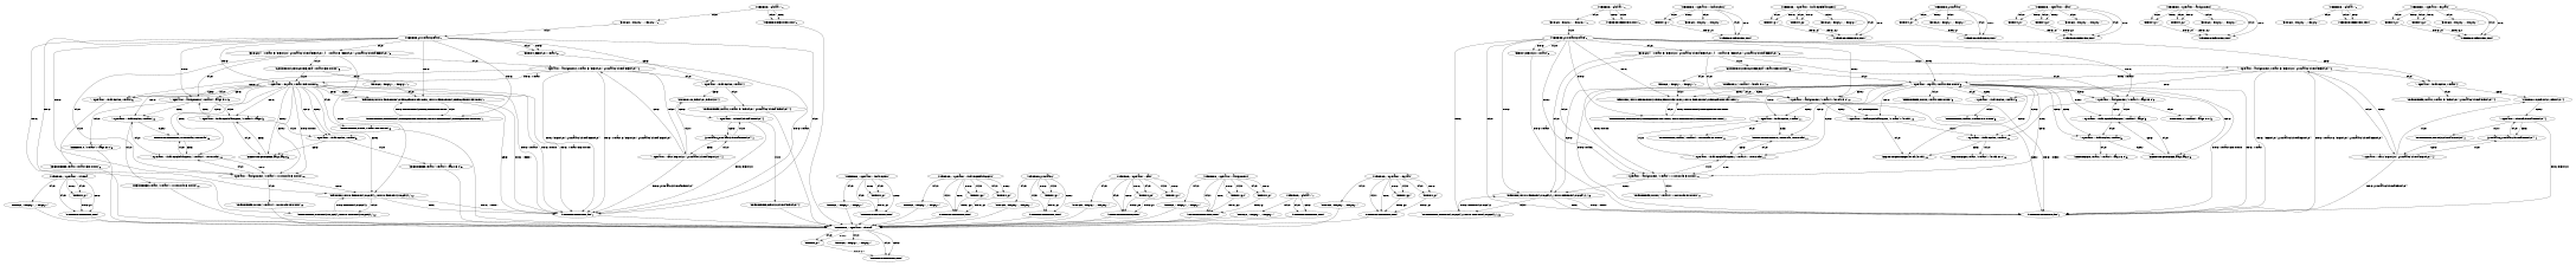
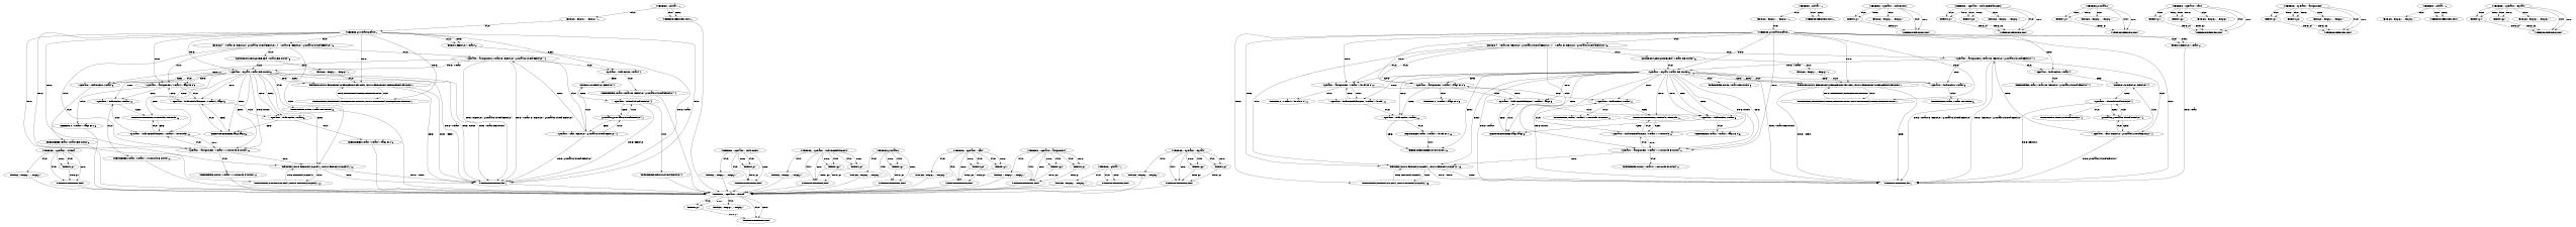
  digraph {
    n1 [label=<(METHOD,&lt;operator&gt;.sizeOf)>]
    n2 [label=<(PARAM,p1)>]
    n3 [label=<(BLOCK,&lt;empty&gt;,&lt;empty&gt;)>]
    n4 [label=<(METHOD_RETURN,ANY)>]
    n5 [label=<(METHOD,&lt;operator&gt;.sizeOf)>]
    n6 [label=<(PARAM,p1)>]
    n7 [label=<(BLOCK,&lt;empty&gt;,&lt;empty&gt;)>]
    n8 [label=<(METHOD_RETURN,ANY)>]
    n9 [label=<(METHOD,&lt;global&gt;)<SUB>1</SUB>>]
    n10 [label=<(BLOCK,&lt;empty&gt;,&lt;empty&gt;)<SUB>1</SUB>>]
    n11 [label=<(METHOD_RETURN,ANY)<SUB>1</SUB>>]
    n12 [label=<(METHOD,yr_re_ast_create)<SUB>1</SUB>>]
    n13 [label=<(PARAM,RE_AST** re_ast)<SUB>2</SUB>>]
    n14 [label=<(BLOCK,{   *re_ast = (RE_AST*) yr_malloc(sizeof(RE_AST...,{   *re_ast = (RE_AST*) yr_malloc(sizeof(RE_AST...)<SUB>3</SUB>>]
    n15 [label=<(&lt;operator&gt;.indirection,*re_ast)<SUB>4</SUB>>]
    n16 [label=<(&lt;operator&gt;.equals,*re_ast == NULL)<SUB>6</SUB>>]
    n17 [label=<(RETURN,return ERROR_INSUFFICIENT_MEMORY;,return ERROR_INSUFFICIENT_MEMORY;)<SUB>7</SUB>>]
    n18 [label=<(IDENTIFIER,ERROR_INSUFFICIENT_MEMORY,return ERROR_INSUFFICIENT_MEMORY;)<SUB>7</SUB>>]
    n19 [label=<(&lt;operator&gt;.assignment,(*re_ast)-&gt;flags = 0)<SUB>9</SUB>>]
    n20 [label=<(&lt;operator&gt;.assignment,(*re_ast)-&gt;root_node = NULL)<SUB>10</SUB>>]
    n21 [label=<(RETURN,return ERROR_SUCCESS;,return ERROR_SUCCESS;)<SUB>12</SUB>>]
    n22 [label=<(IDENTIFIER,ERROR_SUCCESS,return ERROR_SUCCESS;)<SUB>12</SUB>>]
    n23 [label=<(METHOD_RETURN,int)<SUB>1</SUB>>]
    n24 [label=<(&lt;operator&gt;.assignment,*re_ast = (RE_AST*) yr_malloc(sizeof(RE_AST)))<SUB>4</SUB>>]
    n25 [label=<(CONTROL_STRUCTURE,IF,if (*re_ast == NULL))<SUB>6</SUB>>]
    n26 [label=<(IDENTIFIER,re_ast,*re_ast = (RE_AST*) yr_malloc(sizeof(RE_AST)))<SUB>4</SUB>>]
    n27 [label=<(UNKNOWN,RE_AST*,RE_AST*)<SUB>4</SUB>>]
    n28 [label=<(&lt;operator&gt;.indirection,*re_ast)<SUB>6</SUB>>]
    n29 [label=<(IDENTIFIER,NULL,*re_ast == NULL)<SUB>6</SUB>>]
    n30 [label=<(&lt;operator&gt;.indirectFieldAccess,(*re_ast)-&gt;flags)<SUB>9</SUB>>]
    n31 [label=<(&lt;operator&gt;.indirection,*re_ast)<SUB>9</SUB>>]
    n32 [label=<(FIELD_IDENTIFIER,flags,flags)<SUB>9</SUB>>]
    n33 [label=<(&lt;operator&gt;.indirectFieldAccess,(*re_ast)-&gt;root_node)<SUB>10</SUB>>]
    n34 [label=<(&lt;operator&gt;.indirection,*re_ast)<SUB>10</SUB>>]
    n35 [label=<(FIELD_IDENTIFIER,root_node,root_node)<SUB>10</SUB>>]
    n36 [label=<(LITERAL,0,(*re_ast)-&gt;flags = 0)<SUB>9</SUB>>]
    n37 [label=<(IDENTIFIER,NULL,(*re_ast)-&gt;root_node = NULL)<SUB>10</SUB>>]
    n38 [label=<(&lt;operator&gt;.cast,(RE_AST*) yr_malloc(sizeof(RE_AST)))<SUB>4</SUB>>]
    n39 [label=<(BLOCK,&lt;empty&gt;,&lt;empty&gt;)<SUB>7</SUB>>]
    n40 [label=<(yr_malloc,yr_malloc(sizeof(RE_AST)))<SUB>4</SUB>>]
    n41 [label=<(IDENTIFIER,re_ast,*re_ast == NULL)<SUB>6</SUB>>]
    n42 [label=<(&lt;operator&gt;.sizeOf,sizeof(RE_AST))<SUB>4</SUB>>]
    n43 [label=<(IDENTIFIER,RE_AST,sizeof(RE_AST))<SUB>4</SUB>>]
    n44 [label=<(IDENTIFIER,re_ast,(*re_ast)-&gt;flags = 0)<SUB>9</SUB>>]
    n45 [label=<(IDENTIFIER,re_ast,(*re_ast)-&gt;root_node = NULL)<SUB>10</SUB>>]
    n46 [label=<(METHOD,&lt;operator&gt;.indirection)>]
    n47 [label=<(PARAM,p1)>]
    n48 [label=<(BLOCK,&lt;empty&gt;,&lt;empty&gt;)>]
    n49 [label=<(METHOD_RETURN,ANY)>]
    n50 [label=<(METHOD,&lt;operator&gt;.indirectFieldAccess)>]
    n51 [label=<(PARAM,p1)>]
    n52 [label=<(PARAM,p2)>]
    n53 [label=<(BLOCK,&lt;empty&gt;,&lt;empty&gt;)>]
    n54 [label=<(METHOD_RETURN,ANY)>]
    n55 [label=<(METHOD,yr_malloc)>]
    n56 [label=<(PARAM,p1)>]
    n57 [label=<(BLOCK,&lt;empty&gt;,&lt;empty&gt;)>]
    n58 [label=<(METHOD_RETURN,ANY)>]
    n59 [label=<(METHOD,&lt;operator&gt;.cast)>]
    n60 [label=<(PARAM,p1)>]
    n61 [label=<(PARAM,p2)>]
    n62 [label=<(BLOCK,&lt;empty&gt;,&lt;empty&gt;)>]
    n63 [label=<(METHOD_RETURN,ANY)>]
    n64 [label=<(METHOD,&lt;operator&gt;.assignment)>]
    n65 [label=<(PARAM,p1)>]
    n66 [label=<(PARAM,p2)>]
    n67 [label=<(BLOCK,&lt;empty&gt;,&lt;empty&gt;)>]
    n68 [label=<(METHOD_RETURN,ANY)>]
    n69 [label=<(METHOD,&lt;global&gt;)<SUB>1</SUB>>]
    n70 [label=<(BLOCK,&lt;empty&gt;,&lt;empty&gt;)>]
    n71 [label=<(METHOD_RETURN,ANY)>]
    n72 [label=<(METHOD,&lt;operator&gt;.equals)>]
    n73 [label=<(PARAM,p1)>]
    n74 [label=<(PARAM,p2)>]
    n75 [label=<(BLOCK,&lt;empty&gt;,&lt;empty&gt;)>]
    n76 [label=<(METHOD_RETURN,ANY)>]
    n77 [label=<(METHOD,&lt;global&gt;)<SUB>1</SUB>>]
    n78 [label=<(BLOCK,&lt;empty&gt;,&lt;empty&gt;)<SUB>1</SUB>>]
    n79 [label=<(METHOD_RETURN,ANY)<SUB>1</SUB>>]
    n80 [label=<(METHOD,yr_re_ast_create)<SUB>1</SUB>>]
    n81 [label=<(PARAM,RE_AST** re_ast)<SUB>2</SUB>>]
    n82 [label=<(BLOCK,{   *re_ast = (RE_AST*) yr_malloc(sizeof(RE_AST...,{   *re_ast = (RE_AST*) yr_malloc(sizeof(RE_AST...)<SUB>3</SUB>>]
    n83 [label=<(&lt;operator&gt;.indirection,*re_ast)<SUB>4</SUB>>]
    n84 [label=<(&lt;operator&gt;.equals,*re_ast == NULL)<SUB>6</SUB>>]
    n85 [label=<(RETURN,return ERROR_INSUFFICIENT_MEMORY;,return ERROR_INSUFFICIENT_MEMORY;)<SUB>7</SUB>>]
    n86 [label=<(IDENTIFIER,ERROR_INSUFFICIENT_MEMORY,return ERROR_INSUFFICIENT_MEMORY;)<SUB>7</SUB>>]
    n87 [label=<(&lt;operator&gt;.assignment,(*re_ast)-&gt;flags = 0)<SUB>9</SUB>>]
    n88 [label=<(&lt;operator&gt;.assignment,(*re_ast)-&gt;levels = 0)<SUB>10</SUB>>]
    n89 [label=<(&lt;operator&gt;.assignment,(*re_ast)-&gt;root_node = NULL)<SUB>11</SUB>>]
    n90 [label=<(RETURN,return ERROR_SUCCESS;,return ERROR_SUCCESS;)<SUB>13</SUB>>]
    n91 [label=<(IDENTIFIER,ERROR_SUCCESS,return ERROR_SUCCESS;)<SUB>13</SUB>>]
    n92 [label=<(METHOD_RETURN,int)<SUB>1</SUB>>]
    n93 [label=<(&lt;operator&gt;.assignment,*re_ast = (RE_AST*) yr_malloc(sizeof(RE_AST)))<SUB>4</SUB>>]
    n94 [label=<(CONTROL_STRUCTURE,IF,if (*re_ast == NULL))<SUB>6</SUB>>]
    n95 [label=<(IDENTIFIER,re_ast,*re_ast = (RE_AST*) yr_malloc(sizeof(RE_AST)))<SUB>4</SUB>>]
    n96 [label=<(UNKNOWN,RE_AST*,RE_AST*)<SUB>4</SUB>>]
    n97 [label=<(&lt;operator&gt;.indirection,*re_ast)<SUB>6</SUB>>]
    n98 [label=<(IDENTIFIER,NULL,*re_ast == NULL)<SUB>6</SUB>>]
    n99 [label=<(&lt;operator&gt;.indirectFieldAccess,(*re_ast)-&gt;flags)<SUB>9</SUB>>]
    n100 [label=<(&lt;operator&gt;.indirection,*re_ast)<SUB>9</SUB>>]
    n101 [label=<(FIELD_IDENTIFIER,flags,flags)<SUB>9</SUB>>]
    n102 [label=<(&lt;operator&gt;.indirectFieldAccess,(*re_ast)-&gt;levels)<SUB>10</SUB>>]
    n103 [label=<(&lt;operator&gt;.indirection,*re_ast)<SUB>10</SUB>>]
    n104 [label=<(FIELD_IDENTIFIER,levels,levels)<SUB>10</SUB>>]
    n105 [label=<(&lt;operator&gt;.indirectFieldAccess,(*re_ast)-&gt;root_node)<SUB>11</SUB>>]
    n106 [label=<(&lt;operator&gt;.indirection,*re_ast)<SUB>11</SUB>>]
    n107 [label=<(FIELD_IDENTIFIER,root_node,root_node)<SUB>11</SUB>>]
    n108 [label=<(LITERAL,0,(*re_ast)-&gt;flags = 0)<SUB>9</SUB>>]
    n109 [label=<(LITERAL,0,(*re_ast)-&gt;levels = 0)<SUB>10</SUB>>]
    n110 [label=<(IDENTIFIER,NULL,(*re_ast)-&gt;root_node = NULL)<SUB>11</SUB>>]
    n111 [label=<(&lt;operator&gt;.cast,(RE_AST*) yr_malloc(sizeof(RE_AST)))<SUB>4</SUB>>]
    n112 [label=<(BLOCK,&lt;empty&gt;,&lt;empty&gt;)<SUB>7</SUB>>]
    n113 [label=<(yr_malloc,yr_malloc(sizeof(RE_AST)))<SUB>4</SUB>>]
    n114 [label=<(IDENTIFIER,re_ast,*re_ast == NULL)<SUB>6</SUB>>]
    n115 [label=<(&lt;operator&gt;.sizeOf,sizeof(RE_AST))<SUB>4</SUB>>]
    n116 [label=<(IDENTIFIER,RE_AST,sizeof(RE_AST))<SUB>4</SUB>>]
    n117 [label=<(IDENTIFIER,re_ast,(*re_ast)-&gt;flags = 0)<SUB>9</SUB>>]
    n118 [label=<(IDENTIFIER,re_ast,(*re_ast)-&gt;levels = 0)<SUB>10</SUB>>]
    n119 [label=<(IDENTIFIER,re_ast,(*re_ast)-&gt;root_node = NULL)<SUB>11</SUB>>]
    n120 [label=<(METHOD,&lt;operator&gt;.indirection)>]
    n121 [label=<(PARAM,p1)>]
    n122 [label=<(BLOCK,&lt;empty&gt;,&lt;empty&gt;)>]
    n123 [label=<(METHOD_RETURN,ANY)>]
    n124 [label=<(METHOD,&lt;operator&gt;.indirectFieldAccess)>]
    n125 [label=<(PARAM,p1)>]
    n126 [label=<(PARAM,p2)>]
    n127 [label=<(BLOCK,&lt;empty&gt;,&lt;empty&gt;)>]
    n128 [label=<(METHOD_RETURN,ANY)>]
    n129 [label=<(METHOD,yr_malloc)>]
    n130 [label=<(PARAM,p1)>]
    n131 [label=<(BLOCK,&lt;empty&gt;,&lt;empty&gt;)>]
    n132 [label=<(METHOD_RETURN,ANY)>]
    n133 [label=<(METHOD,&lt;operator&gt;.cast)>]
    n134 [label=<(PARAM,p1)>]
    n135 [label=<(PARAM,p2)>]
    n136 [label=<(BLOCK,&lt;empty&gt;,&lt;empty&gt;)>]
    n137 [label=<(METHOD_RETURN,ANY)>]
    n138 [label=<(METHOD,&lt;operator&gt;.assignment)>]
    n139 [label=<(PARAM,p1)>]
    n140 [label=<(PARAM,p2)>]
    n141 [label=<(BLOCK,&lt;empty&gt;,&lt;empty&gt;)>]
    n142 [label=<(METHOD_RETURN,ANY)>]
    n143 [label=<(METHOD,&lt;global&gt;)<SUB>1</SUB>>]
    n144 [label=<(BLOCK,&lt;empty&gt;,&lt;empty&gt;)>]
    n145 [label=<(METHOD_RETURN,ANY)>]
    n146 [label=<(METHOD,&lt;operator&gt;.equals)>]
    n147 [label=<(PARAM,p1)>]
    n148 [label=<(PARAM,p2)>]
    n149 [label=<(BLOCK,&lt;empty&gt;,&lt;empty&gt;)>]
    n150 [label=<(METHOD_RETURN,ANY)>]
    n1 -> n2 [label="AST: "]
    n1 -> n2 [label="DDG: "]
    n1 -> n3 [label="AST: "]
    n1 -> n4 [label="AST: "]
    n1 -> n4 [label="CFG: "]
    n2 -> n4 [label="DDG: p1"]
    n3 -> n5
    n4 -> n5
    n5 -> n6 [label="AST: "]
    n5 -> n6 [label="DDG: "]
    n5 -> n7 [label="AST: "]
    n5 -> n8 [label="AST: "]
    n5 -> n8 [label="CFG: "]
    n6 -> n8 [label="DDG: p1"]
    n9 -> n10 [label="AST: "]
    n9 -> n11 [label="AST: "]
    n9 -> n11 [label="CFG: "]
    n10 -> n12 [label="AST: "]
    n11 -> n5
    n12 -> n13 [label="AST: "]
    n12 -> n13 [label="DDG: "]
    n12 -> n14 [label="AST: "]
    n12 -> n15 [label="CFG: "]
    n12 -> n16 [label="DDG: "]
    n12 -> n17 [label="DDG: "]
    n12 -> n18 [label="DDG: "]
    n12 -> n19 [label="DDG: "]
    n12 -> n20 [label="DDG: "]
    n12 -> n21 [label="DDG: "]
    n12 -> n22 [label="DDG: "]
    n12 -> n23 [label="AST: "]
    n13 -> n23 [label="DDG: re_ast"]
    n14 -> n19 [label="AST: "]
    n14 -> n20 [label="AST: "]
    n14 -> n21 [label="AST: "]
    n14 -> n24 [label="AST: "]
    n14 -> n25 [label="AST: "]
    n15 -> n26 [label="AST: "]
    n15 -> n27 [label="CFG: "]
    n16 -> n17 [label="CFG: "]
    n16 -> n17 [label="CDG: "]
    n16 -> n19 [label="CDG: "]
    n16 -> n20 [label="DDG: NULL"]
    n16 -> n20 [label="CDG: "]
    n16 -> n21 [label="CDG: "]
    n16 -> n23 [label="DDG: *re_ast"]
    n16 -> n23 [label="DDG: NULL"]
    n16 -> n23 [label="DDG: *re_ast == NULL"]
    n16 -> n28 [label="AST: "]
    n16 -> n29 [label="AST: "]
    n16 -> n30 [label="CDG: "]
    n16 -> n31 [label="CFG: "]
    n16 -> n31 [label="CDG: "]
    n16 -> n32 [label="CDG: "]
    n16 -> n33 [label="CDG: "]
    n16 -> n34 [label="CDG: "]
    n16 -> n35 [label="CDG: "]
    n17 -> n18 [label="AST: "]
    n17 -> n23 [label="CFG: "]
    n17 -> n23 [label="DDG: &lt;RET&gt;"]
    n18 -> n17 [label="DDG: ERROR_INSUFFICIENT_MEMORY"]
    n19 -> n30 [label="AST: "]
    n19 -> n34 [label="CFG: "]
    n19 -> n36 [label="AST: "]
    n20 -> n21 [label="CFG: "]
    n20 -> n33 [label="AST: "]
    n20 -> n37 [label="AST: "]
    n21 -> n22 [label="AST: "]
    n21 -> n23 [label="CFG: "]
    n21 -> n23 [label="DDG: &lt;RET&gt;"]
    n22 -> n21 [label="DDG: ERROR_SUCCESS"]
    n23 -> n5
    n24 -> n15 [label="AST: "]
    n24 -> n16 [label="DDG: *re_ast"]
    n24 -> n23 [label="DDG: (RE_AST*) yr_malloc(sizeof(RE_AST))"]
    n24 -> n23 [label="DDG: *re_ast = (RE_AST*) yr_malloc(sizeof(RE_AST))"]
    n24 -> n28 [label="CFG: "]
    n24 -> n38 [label="AST: "]
    n25 -> n16 [label="AST: "]
    n25 -> n39 [label="AST: "]
    n26 -> n5
    n27 -> n42 [label="CFG: "]
    n28 -> n16 [label="CFG: "]
    n28 -> n41 [label="AST: "]
    n29 -> n5
    n30 -> n19 [label="CFG: "]
    n30 -> n31 [label="AST: "]
    n30 -> n32 [label="AST: "]
    n31 -> n32 [label="CFG: "]
    n31 -> n44 [label="AST: "]
    n32 -> n30 [label="CFG: "]
    n33 -> n20 [label="CFG: "]
    n33 -> n34 [label="AST: "]
    n33 -> n35 [label="AST: "]
    n34 -> n35 [label="CFG: "]
    n34 -> n45 [label="AST: "]
    n35 -> n33 [label="CFG: "]
    n36 -> n5
    n37 -> n5
    n38 -> n23 [label="DDG: yr_malloc(sizeof(RE_AST))"]
    n38 -> n24 [label="CFG: "]
    n38 -> n27 [label="AST: "]
    n38 -> n40 [label="AST: "]
    n39 -> n17 [label="AST: "]
    n40 -> n38 [label="CFG: "]
    n40 -> n42 [label="AST: "]
    n41 -> n5
    n42 -> n23 [label="DDG: RE_AST"]
    n42 -> n40 [label="CFG: "]
    n42 -> n43 [label="AST: "]
    n43 -> n5
    n44 -> n5
    n45 -> n5
    n46 -> n47 [label="AST: "]
    n46 -> n47 [label="DDG: "]
    n46 -> n48 [label="AST: "]
    n46 -> n49 [label="AST: "]
    n46 -> n49 [label="CFG: "]
    n47 -> n49 [label="DDG: p1"]
    n48 -> n5
    n49 -> n5
    n50 -> n51 [label="AST: "]
    n50 -> n51 [label="DDG: "]
    n50 -> n52 [label="AST: "]
    n50 -> n52 [label="DDG: "]
    n50 -> n53 [label="AST: "]
    n50 -> n54 [label="AST: "]
    n50 -> n54 [label="CFG: "]
    n51 -> n54 [label="DDG: p1"]
    n52 -> n54 [label="DDG: p2"]
    n53 -> n5
    n54 -> n5
    n55 -> n56 [label="AST: "]
    n55 -> n56 [label="DDG: "]
    n55 -> n57 [label="AST: "]
    n55 -> n58 [label="AST: "]
    n55 -> n58 [label="CFG: "]
    n56 -> n58 [label="DDG: p1"]
    n57 -> n5
    n58 -> n5
    n59 -> n60 [label="AST: "]
    n59 -> n60 [label="DDG: "]
    n59 -> n61 [label="AST: "]
    n59 -> n61 [label="DDG: "]
    n59 -> n62 [label="AST: "]
    n59 -> n63 [label="AST: "]
    n59 -> n63 [label="CFG: "]
    n60 -> n63 [label="DDG: p1"]
    n61 -> n63 [label="DDG: p2"]
    n62 -> n5
    n63 -> n5
    n64 -> n65 [label="AST: "]
    n64 -> n65 [label="DDG: "]
    n64 -> n66 [label="AST: "]
    n64 -> n66 [label="DDG: "]
    n64 -> n67 [label="AST: "]
    n64 -> n68 [label="AST: "]
    n64 -> n68 [label="CFG: "]
    n65 -> n68 [label="DDG: p1"]
    n66 -> n68 [label="DDG: p2"]
    n67 -> n5
    n68 -> n5
    n69 -> n70 [label="AST: "]
    n69 -> n71 [label="AST: "]
    n69 -> n71 [label="CFG: "]
    n70 -> n5
    n71 -> n5
    n72 -> n73 [label="AST: "]
    n72 -> n73 [label="DDG: "]
    n72 -> n74 [label="AST: "]
    n72 -> n74 [label="DDG: "]
    n72 -> n75 [label="AST: "]
    n72 -> n76 [label="AST: "]
    n72 -> n76 [label="CFG: "]
    n73 -> n76 [label="DDG: p1"]
    n74 -> n76 [label="DDG: p2"]
    n75 -> n5
    n76 -> n5
    n77 -> n78 [label="AST: "]
    n77 -> n79 [label="AST: "]
    n77 -> n79 [label="CFG: "]
    n78 -> n80 [label="AST: "]
    n80 -> n81 [label="AST: "]
    n80 -> n81 [label="DDG: "]
    n80 -> n82 [label="AST: "]
    n80 -> n83 [label="CFG: "]
    n80 -> n84 [label="DDG: "]
    n80 -> n85 [label="DDG: "]
    n80 -> n86 [label="DDG: "]
    n80 -> n87 [label="DDG: "]
    n80 -> n88 [label="DDG: "]
    n80 -> n89 [label="DDG: "]
    n80 -> n90 [label="DDG: "]
    n80 -> n91 [label="DDG: "]
    n80 -> n92 [label="AST: "]
    n81 -> n92 [label="DDG: re_ast"]
    n82 -> n87 [label="AST: "]
    n82 -> n88 [label="AST: "]
    n82 -> n89 [label="AST: "]
    n82 -> n90 [label="AST: "]
    n82 -> n93 [label="AST: "]
    n82 -> n94 [label="AST: "]
    n83 -> n95 [label="AST: "]
    n83 -> n96 [label="CFG: "]
    n84 -> n85 [label="CFG: "]
    n84 -> n85 [label="CDG: "]
    n84 -> n87 [label="CDG: "]
    n84 -> n88 [label="CDG: "]
    n84 -> n89 [label="DDG: NULL"]
    n84 -> n89 [label="CDG: "]
    n84 -> n90 [label="CDG: "]
    n84 -> n92 [label="DDG: *re_ast"]
    n84 -> n92 [label="DDG: NULL"]
    n84 -> n92 [label="DDG: *re_ast == NULL"]
    n84 -> n97 [label="AST: "]
    n84 -> n98 [label="AST: "]
    n84 -> n99 [label="CDG: "]
    n84 -> n100 [label="CFG: "]
    n84 -> n100 [label="CDG: "]
    n84 -> n101 [label="CDG: "]
    n84 -> n102 [label="CDG: "]
    n84 -> n103 [label="CDG: "]
    n84 -> n104 [label="CDG: "]
    n84 -> n105 [label="CDG: "]
    n84 -> n106 [label="CDG: "]
    n84 -> n107 [label="CDG: "]
    n85 -> n86 [label="AST: "]
    n85 -> n92 [label="CFG: "]
    n85 -> n92 [label="DDG: &lt;RET&gt;"]
    n86 -> n85 [label="DDG: ERROR_INSUFFICIENT_MEMORY"]
    n87 -> n99 [label="AST: "]
    n87 -> n103 [label="CFG: "]
    n87 -> n108 [label="AST: "]
-   n88 -> n102 [label="INSUFFICIENT: "]
+   n88 -> n102 [label="AST: "]
    n88 -> n106 [label="CFG: "]
-   n109 -> n88 [label="AST: "]
+   n88 -> n109 [label="AST: "]
    n89 -> n90 [label="CFG: "]
    n89 -> n105 [label="AST: "]
    n89 -> n110 [label="AST: "]
    n90 -> n91 [label="AST: "]
    n90 -> n92 [label="CFG: "]
    n90 -> n92 [label="DDG: &lt;RET&gt;"]
    n91 -> n90 [label="DDG: ERROR_SUCCESS"]
    n93 -> n83 [label="AST: "]
    n93 -> n84 [label="DDG: *re_ast"]
    n93 -> n92 [label="DDG: (RE_AST*) yr_malloc(sizeof(RE_AST))"]
    n93 -> n92 [label="DDG: *re_ast = (RE_AST*) yr_malloc(sizeof(RE_AST))"]
    n93 -> n97 [label="CFG: "]
    n93 -> n111 [label="AST: "]
    n94 -> n84 [label="AST: "]
    n94 -> n112 [label="AST: "]
    n96 -> n115 [label="CFG: "]
    n97 -> n84 [label="CFG: "]
    n97 -> n114 [label="AST: "]
    n99 -> n87 [label="CFG: "]
    n99 -> n100 [label="AST: "]
    n99 -> n101 [label="AST: "]
    n100 -> n101 [label="CFG: "]
    n100 -> n117 [label="AST: "]
    n101 -> n99 [label="CFG: "]
    n102 -> n88 [label="CFG: "]
    n102 -> n103 [label="AST: "]
-   n102 -> n104 [label="AST: "]
+   n118 -> n104 [label="AST: "]
    n103 -> n104 [label="CFG: "]
    n103 -> n118 [label="AST: "]
    n105 -> n89 [label="CFG: "]
    n105 -> n106 [label="AST: "]
    n105 -> n107 [label="AST: "]
    n106 -> n107 [label="CFG: "]
    n106 -> n119 [label="AST: "]
    n107 -> n105 [label="CFG: "]
    n111 -> n92 [label="DDG: yr_malloc(sizeof(RE_AST))"]
    n111 -> n93 [label="CFG: "]
    n111 -> n96 [label="AST: "]
    n111 -> n113 [label="AST: "]
    n112 -> n85 [label="AST: "]
    n113 -> n111 [label="CFG: "]
    n113 -> n115 [label="AST: "]
    n115 -> n92 [label="DDG: RE_AST"]
    n115 -> n113 [label="CFG: "]
    n115 -> n116 [label="AST: "]
    n120 -> n121 [label="AST: "]
    n120 -> n121 [label="DDG: "]
    n120 -> n122 [label="AST: "]
    n120 -> n123 [label="AST: "]
    n120 -> n123 [label="CFG: "]
    n121 -> n123 [label="DDG: p1"]
    n124 -> n125 [label="AST: "]
    n124 -> n125 [label="DDG: "]
    n124 -> n126 [label="AST: "]
    n124 -> n126 [label="DDG: "]
    n124 -> n127 [label="AST: "]
    n124 -> n128 [label="AST: "]
    n124 -> n128 [label="CFG: "]
    n125 -> n128 [label="DDG: p1"]
    n126 -> n128 [label="DDG: p2"]
    n129 -> n130 [label="AST: "]
    n129 -> n130 [label="DDG: "]
    n129 -> n131 [label="AST: "]
    n129 -> n132 [label="AST: "]
    n129 -> n132 [label="CFG: "]
    n130 -> n132 [label="DDG: p1"]
    n133 -> n134 [label="AST: "]
    n133 -> n134 [label="DDG: "]
    n133 -> n135 [label="AST: "]
    n133 -> n135 [label="DDG: "]
    n133 -> n136 [label="AST: "]
    n133 -> n137 [label="AST: "]
    n133 -> n137 [label="CFG: "]
    n134 -> n137 [label="DDG: p1"]
    n135 -> n137 [label="DDG: p2"]
    n138 -> n139 [label="AST: "]
    n138 -> n139 [label="DDG: "]
    n138 -> n140 [label="AST: "]
    n138 -> n140 [label="DDG: "]
    n138 -> n141 [label="AST: "]
    n138 -> n142 [label="AST: "]
    n138 -> n142 [label="CFG: "]
    n139 -> n142 [label="DDG: p1"]
    n140 -> n142 [label="DDG: p2"]
    n143 -> n144 [label="AST: "]
    n143 -> n145 [label="AST: "]
    n143 -> n145 [label="CFG: "]
    n146 -> n147 [label="AST: "]
    n146 -> n147 [label="DDG: "]
    n146 -> n148 [label="AST: "]
    n146 -> n148 [label="DDG: "]
    n146 -> n149 [label="AST: "]
    n146 -> n150 [label="AST: "]
    n146 -> n150 [label="CFG: "]
    n147 -> n150 [label="DDG: p1"]
    n148 -> n150 [label="DDG: p2"]
  }
